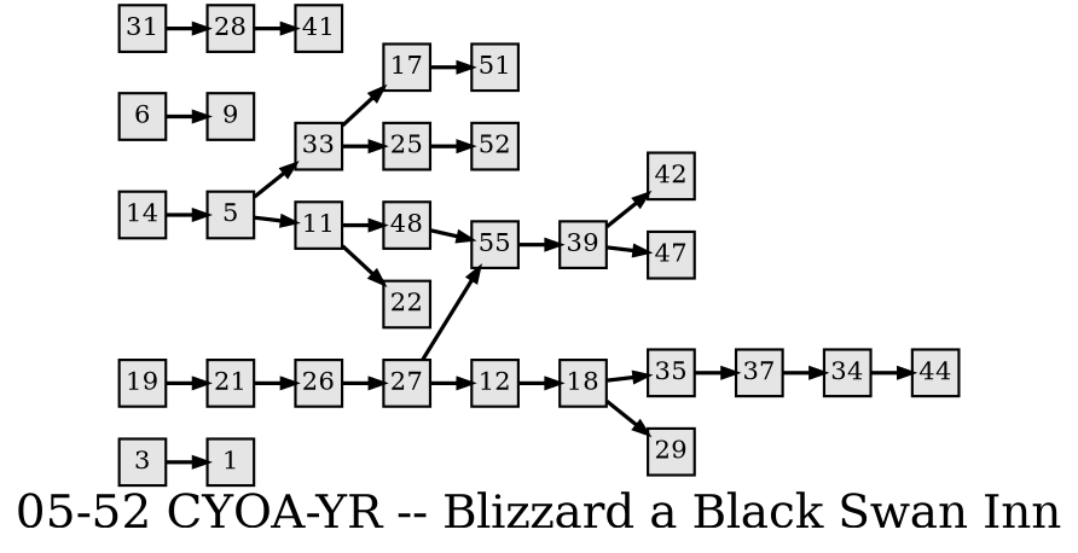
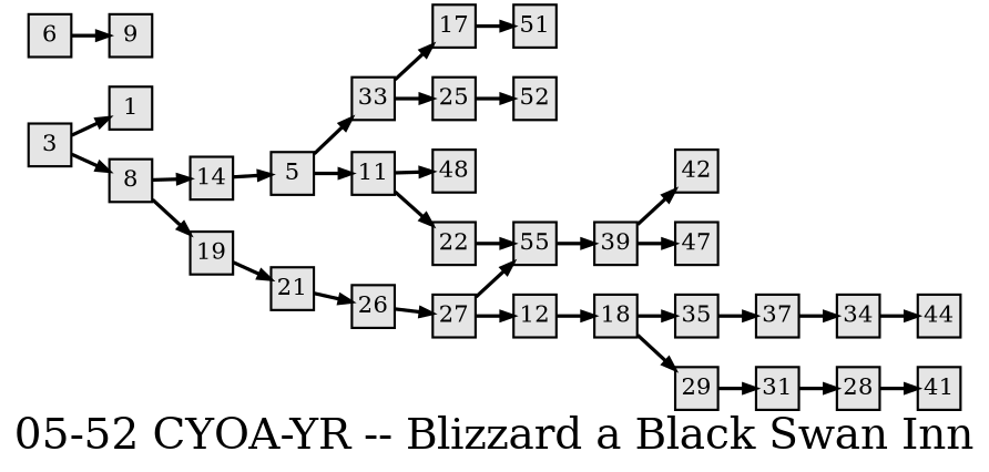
  digraph {
    fontsize=36
    label="05-52 CYOA-YR -- Blizzard a Black Swan Inn"
    nodesep=0.35
    ordering=out
    rankdir=LR
    ranksep=0.45
    node [fillcolor=grey90 fixedsize=true fontsize=20 labelfloat=true margin="0,0" penwidth=2 regular=true shape=rect style=filled]
    edge [fontsize=12 labelfloat=true penwidth=3]
    3
    1
+   8
    14
    19
    5
    21
    33
    11
    17
    25
    48
    22
    51
    52
    55
    6
    9
    39
    42
    47
    26
    12
    18
    35
    29
    37
    31
    34
    28
    27
    41
    44
    3 -> 1
+   3 -> 8
+   8 -> 14
+   8 -> 19
    14 -> 5
    19 -> 21
    5 -> 33
    5 -> 11
    21 -> 26
    33 -> 17
    33 -> 25
    11 -> 48
    11 -> 22
    17 -> 51
    25 -> 52
-   48 -> 55
+   22 -> 55
    55 -> 39
    6 -> 9
    39 -> 42
    39 -> 47
    26 -> 27
    12 -> 18
    18 -> 35
    18 -> 29
    35 -> 37
+   29 -> 31
    37 -> 34
    31 -> 28
    34 -> 44
    28 -> 41
    27 -> 55
    27 -> 12
  }
